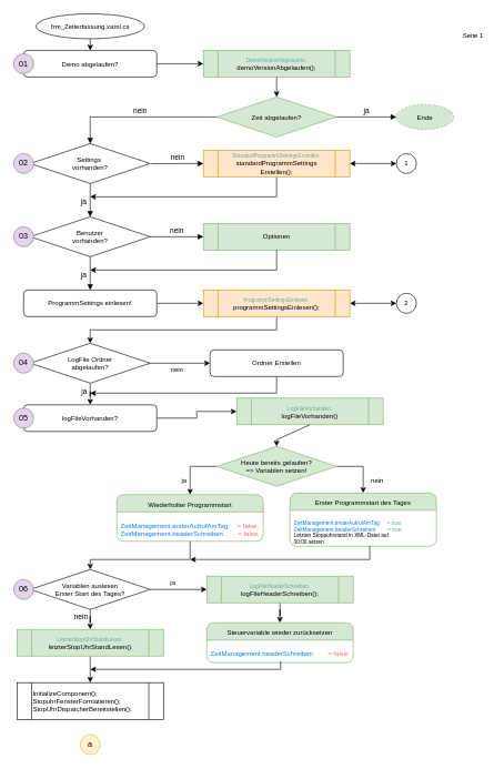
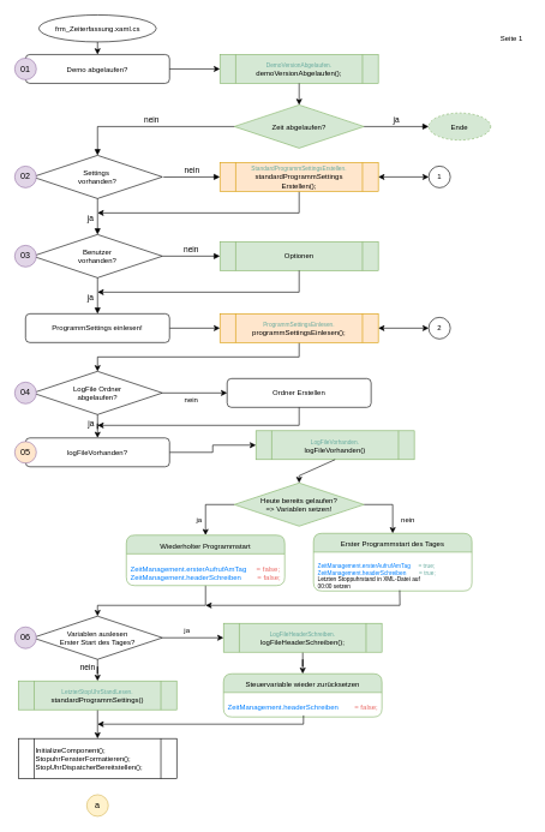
  <mxCell id="0" />
  <mxCell id="1" parent="0" />
  <mxCell id="2" value="frm_Zeiterfassung.xaml.cs" style="ellipse;whiteSpace=wrap;html=1;fontSize=10;" parent="1" vertex="1"><mxGeometry x="53.5" y="20" width="163" height="37.5" as="geometry" /></mxCell>
  <mxCell id="3" value="Demo abgelaufen?" style="rounded=1;whiteSpace=wrap;html=1;fontSize=10;" parent="1" vertex="1"><mxGeometry x="35" y="75" width="200" height="40" as="geometry" /></mxCell>
  <mxCell id="4" value="" style="endArrow=classic;html=1;rounded=0;exitX=1;exitY=0.5;exitDx=0;exitDy=0;" parent="1" source="3" target="5" edge="1"><mxGeometry width="50" height="50" relative="1" as="geometry"><mxPoint x="215" y="230" as="sourcePoint" /><mxPoint x="325" y="120" as="targetPoint" /></mxGeometry></mxCell>
  <mxCell id="5" value="&lt;font style=&quot;font-size: 8px;&quot; color=&quot;#67ab9f&quot;&gt;DemoVersionAbgelaufen.&lt;/font&gt;&lt;br&gt;demoVersionAbgelaufen();" style="shape=process;whiteSpace=wrap;html=1;backgroundOutline=1;fontSize=10;fillColor=#d5e8d4;strokeColor=#82b366;" parent="1" vertex="1"><mxGeometry x="305" y="75" width="220" height="40" as="geometry" /></mxCell>
  <mxCell id="6" value="Zeit abgelaufen?" style="rhombus;whiteSpace=wrap;html=1;fontSize=10;fillColor=#d5e8d4;strokeColor=#82b366;" parent="1" vertex="1"><mxGeometry x="325" y="145" width="180" height="60" as="geometry" /></mxCell>
  <mxCell id="7" value="" style="endArrow=classic;html=1;rounded=0;" parent="1" source="5" target="6" edge="1"><mxGeometry width="50" height="50" relative="1" as="geometry"><mxPoint x="335" y="350" as="sourcePoint" /><mxPoint x="325" y="170" as="targetPoint" /></mxGeometry></mxCell>
  <mxCell id="8" value="" style="endArrow=classic;html=1;rounded=0;" parent="1" source="2" target="3" edge="1"><mxGeometry width="50" height="50" relative="1" as="geometry"><mxPoint x="305" y="265" as="sourcePoint" /><mxPoint x="355" y="215" as="targetPoint" /></mxGeometry></mxCell>
  <mxCell id="9" value="Ende" style="ellipse;whiteSpace=wrap;html=1;fontSize=10;fillColor=#d5e8d4;strokeColor=#82b366;dashed=1;" parent="1" vertex="1"><mxGeometry x="595" y="156.25" width="86" height="37.5" as="geometry" /></mxCell>
  <mxCell id="10" value="ja" style="html=1;verticalAlign=bottom;endArrow=block;curved=0;rounded=0;exitX=1;exitY=0.5;exitDx=0;exitDy=0;entryX=0;entryY=0.5;entryDx=0;entryDy=0;" parent="1" source="6" target="9" edge="1"><mxGeometry width="80" relative="1" as="geometry"><mxPoint x="415" y="205" as="sourcePoint" /><mxPoint x="560" y="175" as="targetPoint" /></mxGeometry></mxCell>
  <mxCell id="11" value="&lt;font style=&quot;font-size: 12px;&quot;&gt;01&lt;/font&gt;" style="ellipse;whiteSpace=wrap;html=1;aspect=fixed;fillColor=#e1d5e7;strokeColor=#9673a6;" parent="1" vertex="1"><mxGeometry x="20" y="80" width="30" height="30" as="geometry" /></mxCell>
  <mxCell id="12" value="&lt;div&gt;Settings&amp;nbsp;&lt;/div&gt;&lt;div&gt;vorhanden?&lt;/div&gt;" style="rhombus;whiteSpace=wrap;html=1;fontSize=10;" parent="1" vertex="1"><mxGeometry x="45" y="215" width="180" height="60" as="geometry" /></mxCell>
  <mxCell id="13" value="nein" style="html=1;verticalAlign=bottom;endArrow=block;curved=0;rounded=0;exitX=0;exitY=0.5;exitDx=0;exitDy=0;" parent="1" source="6" target="12" edge="1"><mxGeometry width="80" relative="1" as="geometry"><mxPoint x="205" y="255" as="sourcePoint" /><mxPoint x="275" y="255" as="targetPoint" /><Array as="points"><mxPoint x="135" y="175" /></Array></mxGeometry></mxCell>
  <mxCell id="14" value="02" style="ellipse;whiteSpace=wrap;html=1;aspect=fixed;fillColor=#e1d5e7;strokeColor=#9673a6;" parent="1" vertex="1"><mxGeometry x="20" y="230" width="30" height="30" as="geometry" /></mxCell>
  <mxCell id="15" value="ja" style="html=1;verticalAlign=bottom;endArrow=block;curved=0;rounded=0;exitX=0.5;exitY=1;exitDx=0;exitDy=0;entryX=0.5;entryY=0;entryDx=0;entryDy=0;" parent="1" source="12" target="17" edge="1"><mxGeometry x="0.429" y="-10" width="80" relative="1" as="geometry"><mxPoint x="145" y="295" as="sourcePoint" /><mxPoint x="135" y="320" as="targetPoint" /><mxPoint as="offset" /></mxGeometry></mxCell>
  <mxCell id="16" value="nein" style="html=1;verticalAlign=bottom;endArrow=block;curved=0;rounded=0;exitX=1.009;exitY=0.503;exitDx=0;exitDy=0;exitPerimeter=0;entryX=0;entryY=0.5;entryDx=0;entryDy=0;" parent="1" source="12" target="21" edge="1"><mxGeometry width="80" relative="1" as="geometry"><mxPoint x="195" y="295" as="sourcePoint" /><mxPoint x="235" y="238" as="targetPoint" /></mxGeometry></mxCell>
  <mxCell id="17" value="&lt;div&gt;Benutzer &lt;br&gt;&lt;/div&gt;&lt;div&gt;vorhanden?&lt;/div&gt;" style="rhombus;whiteSpace=wrap;html=1;fontSize=10;" parent="1" vertex="1"><mxGeometry x="45" y="325" width="180" height="60" as="geometry" /></mxCell>
  <mxCell id="18" value="Optionen" style="shape=process;whiteSpace=wrap;html=1;backgroundOutline=1;fontSize=10;fillColor=#d5e8d4;strokeColor=#82b366;" parent="1" vertex="1"><mxGeometry x="305" y="335" width="220" height="40" as="geometry" /></mxCell>
  <mxCell id="19" value="nein" style="html=1;verticalAlign=bottom;endArrow=block;curved=0;rounded=0;entryX=0;entryY=0.5;entryDx=0;entryDy=0;exitX=1;exitY=0.5;exitDx=0;exitDy=0;" parent="1" source="17" target="18" edge="1"><mxGeometry width="80" relative="1" as="geometry"><mxPoint x="230" y="365" as="sourcePoint" /><mxPoint x="235" y="348" as="targetPoint" /></mxGeometry></mxCell>
  <mxCell id="20" value="" style="endArrow=classic;html=1;rounded=0;exitX=0.5;exitY=1;exitDx=0;exitDy=0;" parent="1" source="21" edge="1"><mxGeometry width="50" height="50" relative="1" as="geometry"><mxPoint x="365" y="285" as="sourcePoint" /><mxPoint x="135" y="295" as="targetPoint" /><Array as="points"><mxPoint x="415" y="295" /></Array></mxGeometry></mxCell>
  <mxCell id="21" value="&lt;div&gt;&lt;font color=&quot;#67ab9f&quot; style=&quot;font-size: 8px;&quot;&gt;StandardProgrammSettingsErstellen.&lt;/font&gt;&lt;br&gt;&lt;/div&gt;&lt;div&gt;standardProgrammSettings&lt;/div&gt;&lt;div&gt;Erstellen();&lt;br&gt;&lt;/div&gt;" style="shape=process;whiteSpace=wrap;html=1;backgroundOutline=1;fontSize=10;fillColor=#ffe6cc;strokeColor=#d79b00;" parent="1" vertex="1"><mxGeometry x="305" y="225" width="220" height="40" as="geometry" /></mxCell>
  <mxCell id="22" value="ja" style="html=1;verticalAlign=bottom;endArrow=block;curved=0;rounded=0;entryX=0.5;entryY=0;entryDx=0;entryDy=0;exitX=0.5;exitY=1;exitDx=0;exitDy=0;" parent="1" source="17" target="71" edge="1"><mxGeometry x="0.429" y="-10" width="80" relative="1" as="geometry"><mxPoint x="155" y="375" as="sourcePoint" /><mxPoint x="135" y="405" as="targetPoint" /><mxPoint as="offset" /></mxGeometry></mxCell>
  <mxCell id="23" value="" style="endArrow=classic;startArrow=classic;html=1;rounded=0;exitX=1;exitY=0.5;exitDx=0;exitDy=0;entryX=0;entryY=0.5;entryDx=0;entryDy=0;" parent="1" source="21" target="66" edge="1"><mxGeometry width="50" height="50" relative="1" as="geometry"><mxPoint x="525" y="275" as="sourcePoint" /><mxPoint x="575" y="235" as="targetPoint" /></mxGeometry></mxCell>
  <mxCell id="24" value="" style="edgeStyle=orthogonalEdgeStyle;rounded=0;orthogonalLoop=1;jettySize=auto;html=1;fontFamily=Helvetica;fontSize=10;fontColor=default;exitX=0.5;exitY=1;exitDx=0;exitDy=0;" parent="1" source="25" target="31" edge="1"><mxGeometry relative="1" as="geometry"><Array as="points"><mxPoint x="415" y="495" /><mxPoint x="135" y="495" /></Array><mxPoint x="415" y="495" as="sourcePoint" /></mxGeometry></mxCell>
  <mxCell id="25" value="&lt;font style=&quot;font-size: 8px;&quot; color=&quot;#67ab9f&quot;&gt;ProgrammSettingsEinlesen.&lt;/font&gt;&lt;br&gt;programmSettingsEinlesen();" style="shape=process;whiteSpace=wrap;html=1;backgroundOutline=1;fontSize=10;fillColor=#ffe6cc;strokeColor=#d79b00;" parent="1" vertex="1"><mxGeometry x="305" y="435" width="220" height="40" as="geometry" /></mxCell>
  <mxCell id="26" value="" style="endArrow=classic;html=1;rounded=0;exitX=0.5;exitY=1;exitDx=0;exitDy=0;" parent="1" source="18" edge="1"><mxGeometry width="50" height="50" relative="1" as="geometry"><mxPoint x="315" y="395" as="sourcePoint" /><mxPoint x="135" y="405" as="targetPoint" /><Array as="points"><mxPoint x="415" y="405" /></Array></mxGeometry></mxCell>
  <mxCell id="27" value="" style="edgeStyle=orthogonalEdgeStyle;rounded=0;orthogonalLoop=1;jettySize=auto;html=1;fontFamily=Helvetica;fontSize=10;fontColor=default;" parent="1" source="31" target="33" edge="1"><mxGeometry relative="1" as="geometry" /></mxCell>
  <mxCell id="28" value="nein" style="edgeLabel;html=1;align=center;verticalAlign=middle;resizable=0;points=[];fontSize=10;fontFamily=Helvetica;fontColor=default;" parent="27" vertex="1" connectable="0"><mxGeometry x="-0.134" relative="1" as="geometry"><mxPoint y="8" as="offset" /></mxGeometry></mxCell>
  <mxCell id="29" value="" style="edgeStyle=orthogonalEdgeStyle;rounded=0;orthogonalLoop=1;jettySize=auto;html=1;" parent="1" source="31" target="73" edge="1"><mxGeometry relative="1" as="geometry" /></mxCell>
  <mxCell id="30" value="ja" style="edgeLabel;html=1;align=center;verticalAlign=middle;resizable=0;points=[];" parent="29" vertex="1" connectable="0"><mxGeometry x="-0.546" relative="1" as="geometry"><mxPoint x="-10" as="offset" /></mxGeometry></mxCell>
  <mxCell id="31" value="LogFile Ordner&lt;br&gt;abgelaufen?" style="rhombus;whiteSpace=wrap;html=1;fontSize=10;" parent="1" vertex="1"><mxGeometry x="45" y="515" width="180" height="60" as="geometry" /></mxCell>
  <mxCell id="32" value="04" style="ellipse;whiteSpace=wrap;html=1;aspect=fixed;fillColor=#e1d5e7;strokeColor=#9673a6;direction=south;" parent="1" vertex="1"><mxGeometry x="20" y="530" width="30" height="30" as="geometry" /></mxCell>
  <mxCell id="33" value="Ordner Erstellen" style="whiteSpace=wrap;html=1;fontSize=10;rounded=1;glass=0;" parent="1" vertex="1"><mxGeometry x="315" y="525" width="200" height="40" as="geometry" /></mxCell>
  <mxCell id="34" value="" style="endArrow=classic;html=1;rounded=0;exitX=0.5;exitY=1;exitDx=0;exitDy=0;" parent="1" source="33" edge="1"><mxGeometry width="50" height="50" relative="1" as="geometry"><mxPoint x="395" y="602.5" as="sourcePoint" /><mxPoint x="135" y="590" as="targetPoint" /><Array as="points"><mxPoint x="415" y="590" /></Array></mxGeometry></mxCell>
  <mxCell id="35" value="&lt;font color=&quot;#67ab9f&quot; style=&quot;font-size: 8px;&quot;&gt;LogFileVorhanden.&lt;/font&gt;&lt;br&gt;logFileVorhanden()" style="shape=process;whiteSpace=wrap;html=1;backgroundOutline=1;fontSize=10;fillColor=#d5e8d4;strokeColor=#82b366;" parent="1" vertex="1"><mxGeometry x="355" y="597.5" width="220" height="40" as="geometry" /></mxCell>
  <mxCell id="36" value="" style="endArrow=classic;startArrow=classic;html=1;rounded=0;entryX=0;entryY=0.5;entryDx=0;entryDy=0;exitX=1;exitY=0.5;exitDx=0;exitDy=0;" parent="1" source="25" target="67" edge="1"><mxGeometry width="50" height="50" relative="1" as="geometry"><mxPoint x="315" y="455" as="sourcePoint" /><mxPoint x="477.62" y="467.17" as="targetPoint" /></mxGeometry></mxCell>
  <mxCell id="37" value="" style="edgeStyle=orthogonalEdgeStyle;rounded=0;orthogonalLoop=1;jettySize=auto;html=1;fontFamily=Helvetica;fontSize=10;fontColor=default;entryX=0.5;entryY=0;entryDx=0;entryDy=0;exitX=1;exitY=0.5;exitDx=0;exitDy=0;" parent="1" source="41" target="42" edge="1"><mxGeometry relative="1" as="geometry"><mxPoint x="310" y="722.5" as="targetPoint" /></mxGeometry></mxCell>
  <mxCell id="38" value="nein" style="edgeLabel;html=1;align=center;verticalAlign=middle;resizable=0;points=[];fontSize=10;fontFamily=Helvetica;fontColor=default;" parent="37" vertex="1" connectable="0"><mxGeometry x="-0.116" y="1" relative="1" as="geometry"><mxPoint x="25" y="21" as="offset" /></mxGeometry></mxCell>
  <mxCell id="39" value="" style="edgeStyle=orthogonalEdgeStyle;rounded=0;orthogonalLoop=1;jettySize=auto;html=1;fontFamily=Helvetica;fontSize=10;fontColor=default;entryX=0.5;entryY=0;entryDx=0;entryDy=0;exitX=0;exitY=0.5;exitDx=0;exitDy=0;" parent="1" source="41" target="46" edge="1"><mxGeometry relative="1" as="geometry" /></mxCell>
  <mxCell id="40" value="ja" style="edgeLabel;html=1;align=center;verticalAlign=middle;resizable=0;points=[];fontSize=10;fontFamily=Helvetica;fontColor=default;" parent="39" vertex="1" connectable="0"><mxGeometry x="-0.436" relative="1" as="geometry"><mxPoint x="-27" y="20" as="offset" /></mxGeometry></mxCell>
  <mxCell id="41" value="Heute bereits gelaufen?&lt;br&gt;=&amp;gt; Variablen setzen!" style="rhombus;whiteSpace=wrap;html=1;fontSize=10;fillColor=#d5e8d4;strokeColor=#82b366;" parent="1" vertex="1"><mxGeometry x="325" y="670" width="180" height="60" as="geometry" /></mxCell>
  <mxCell id="42" value="&lt;span style=&quot;font-size: 10px; font-weight: 400;&quot;&gt;Erster Programmstart des Tages&lt;/span&gt;" style="swimlane;fontStyle=1;align=center;verticalAlign=top;childLayout=stackLayout;horizontal=1;startSize=26;horizontalStack=0;resizeParent=1;resizeParentMax=0;resizeLast=0;collapsible=1;marginBottom=0;whiteSpace=wrap;html=1;fillColor=#d5e8d4;strokeColor=#82b366;rounded=1;" parent="1" vertex="1"><mxGeometry x="435" y="740" width="220" height="80" as="geometry"><mxRectangle x="80" y="110" width="90" height="30" as="alternateBounds" /></mxGeometry></mxCell>
  <mxCell id="43" value="" style="line;strokeWidth=1;fillColor=#d5e8d4;align=left;verticalAlign=middle;spacingTop=-1;spacingLeft=3;spacingRight=3;rotatable=0;labelPosition=right;points=[];portConstraint=eastwest;strokeColor=none;" parent="42" vertex="1"><mxGeometry y="26" width="220" height="8" as="geometry" /></mxCell>
  <mxCell id="44" value="&lt;div style=&quot;font-size: 8px;&quot;&gt;&lt;div&gt;&lt;font color=&quot;#007fff&quot;&gt;ZeitManagement.ersterAufrufAmTag&amp;nbsp; &amp;nbsp; &amp;nbsp;&lt;/font&gt;&lt;font color=&quot;#67ab9f&quot;&gt;= true;&lt;/font&gt;&lt;/div&gt;&lt;div&gt;&lt;font color=&quot;#007fff&quot;&gt;ZeitManagement.headerSchreiben&amp;nbsp; &amp;nbsp; &amp;nbsp; &amp;nbsp; &lt;/font&gt;&lt;font color=&quot;#67ab9f&quot;&gt;= true;&lt;/font&gt;&lt;/div&gt;&lt;div&gt;Letzten Stoppuhrstand in XML-Datei auf&lt;/div&gt;&lt;div&gt;00:00 setzen&lt;/div&gt;&lt;/div&gt;" style="text;strokeColor=none;fillColor=none;align=left;verticalAlign=top;spacingLeft=4;spacingRight=4;overflow=hidden;rotatable=0;points=[[0,0.5],[1,0.5]];portConstraint=eastwest;whiteSpace=wrap;html=1;" parent="42" vertex="1"><mxGeometry y="34" width="220" height="46" as="geometry" /></mxCell>
  <mxCell id="45" value="" style="edgeStyle=orthogonalEdgeStyle;rounded=0;orthogonalLoop=1;jettySize=auto;html=1;" parent="1" source="46" target="54" edge="1"><mxGeometry relative="1" as="geometry"><Array as="points"><mxPoint x="285" y="840" /><mxPoint x="135" y="840" /></Array></mxGeometry></mxCell>
  <mxCell id="46" value="&lt;span style=&quot;font-size: 10px; font-weight: normal;&quot;&gt;Wiederholter Programmstart&lt;/span&gt;" style="swimlane;fontStyle=1;align=center;verticalAlign=top;childLayout=stackLayout;horizontal=1;startSize=26;horizontalStack=0;resizeParent=1;resizeParentMax=0;resizeLast=0;collapsible=1;marginBottom=0;whiteSpace=wrap;html=1;fillColor=#d5e8d4;strokeColor=#82b366;rounded=1;" parent="1" vertex="1"><mxGeometry x="175" y="742.5" width="220" height="70" as="geometry"><mxRectangle x="80" y="110" width="90" height="30" as="alternateBounds" /></mxGeometry></mxCell>
  <mxCell id="47" value="" style="line;strokeWidth=1;fillColor=#d5e8d4;align=left;verticalAlign=middle;spacingTop=-1;spacingLeft=3;spacingRight=3;rotatable=0;labelPosition=right;points=[];portConstraint=eastwest;strokeColor=none;" parent="46" vertex="1"><mxGeometry y="26" width="220" height="8" as="geometry" /></mxCell>
  <mxCell id="48" value="&lt;div style=&quot;font-size: 10px;&quot;&gt;&lt;div&gt;&lt;font color=&quot;#007fff&quot;&gt;ZeitManagement.ersterAufrufAmTag&amp;nbsp; &amp;nbsp; &amp;nbsp;&lt;/font&gt;&lt;font color=&quot;#ea6b66&quot;&gt;= false;&lt;/font&gt;&lt;/div&gt;&lt;div&gt;&lt;font color=&quot;#007fff&quot;&gt;ZeitManagement.headerSchreiben&amp;nbsp; &amp;nbsp; &amp;nbsp; &amp;nbsp; &lt;/font&gt;&lt;font color=&quot;#ea6b66&quot;&gt;= false;&lt;/font&gt;&lt;/div&gt;&lt;/div&gt;" style="text;strokeColor=none;fillColor=none;align=left;verticalAlign=top;spacingLeft=4;spacingRight=4;overflow=hidden;rotatable=0;points=[[0,0.5],[1,0.5]];portConstraint=eastwest;whiteSpace=wrap;html=1;" parent="46" vertex="1"><mxGeometry y="34" width="220" height="36" as="geometry" /></mxCell>
  <mxCell id="49" value="" style="endArrow=classic;html=1;rounded=0;exitX=0.544;exitY=0.978;exitDx=0;exitDy=0;exitPerimeter=0;" parent="1" source="44" edge="1"><mxGeometry width="50" height="50" relative="1" as="geometry"><mxPoint x="540" y="840" as="sourcePoint" /><mxPoint x="285" y="840" as="targetPoint" /><Array as="points"><mxPoint x="555" y="840" /></Array></mxGeometry></mxCell>
  <mxCell id="50" value="" style="edgeStyle=orthogonalEdgeStyle;rounded=0;orthogonalLoop=1;jettySize=auto;html=1;fontFamily=Helvetica;fontSize=10;fontColor=default;" parent="1" source="54" target="56" edge="1"><mxGeometry relative="1" as="geometry" /></mxCell>
  <mxCell id="51" value="ja" style="edgeLabel;html=1;align=center;verticalAlign=middle;resizable=0;points=[];fontSize=10;fontFamily=Helvetica;fontColor=default;" parent="50" vertex="1" connectable="0"><mxGeometry x="-0.212" y="1" relative="1" as="geometry"><mxPoint y="-11" as="offset" /></mxGeometry></mxCell>
  <mxCell id="52" value="" style="edgeStyle=orthogonalEdgeStyle;rounded=0;orthogonalLoop=1;jettySize=auto;html=1;fontFamily=Helvetica;fontSize=10;fontColor=default;" parent="1" source="54" target="61" edge="1"><mxGeometry relative="1" as="geometry" /></mxCell>
  <mxCell id="53" value="nein" style="edgeLabel;html=1;align=center;verticalAlign=middle;resizable=0;points=[];" parent="52" vertex="1" connectable="0"><mxGeometry x="0.212" y="-2" relative="1" as="geometry"><mxPoint x="-13" as="offset" /></mxGeometry></mxCell>
  <mxCell id="54" value="Variablen auslesen&lt;br&gt;Erster Start des Tages?" style="rhombus;whiteSpace=wrap;html=1;fontSize=10;" parent="1" vertex="1"><mxGeometry x="45" y="855" width="180" height="60" as="geometry" /></mxCell>
  <mxCell id="55" value="" style="edgeStyle=orthogonalEdgeStyle;rounded=0;orthogonalLoop=1;jettySize=auto;html=1;fontFamily=Helvetica;fontSize=10;fontColor=default;entryX=0.5;entryY=0;entryDx=0;entryDy=0;" parent="1" source="56" target="57" edge="1"><mxGeometry relative="1" as="geometry" /></mxCell>
  <mxCell id="56" value="&lt;font style=&quot;font-size: 8px;&quot; color=&quot;#67ab9f&quot;&gt;LogFileHeaderSchreiben.&lt;/font&gt;&lt;br&gt;logFileHeaderSchreiben();" style="shape=process;whiteSpace=wrap;html=1;backgroundOutline=1;fontSize=10;fillColor=#d5e8d4;strokeColor=#82b366;" parent="1" vertex="1"><mxGeometry x="310" y="865" width="220" height="40" as="geometry" /></mxCell>
  <mxCell id="57" value="&lt;span style=&quot;font-size: 10px; font-weight: 400;&quot;&gt;Steuervariable wieder zurücksetzen&lt;/span&gt;" style="swimlane;fontStyle=1;align=center;verticalAlign=top;childLayout=stackLayout;horizontal=1;startSize=26;horizontalStack=0;resizeParent=1;resizeParentMax=0;resizeLast=0;collapsible=1;marginBottom=0;whiteSpace=wrap;html=1;fillColor=#d5e8d4;strokeColor=#82b366;rounded=1;" parent="1" vertex="1"><mxGeometry x="310" y="935" width="220" height="60" as="geometry"><mxRectangle x="276" y="960" width="90" height="30" as="alternateBounds" /></mxGeometry></mxCell>
  <mxCell id="58" value="" style="line;strokeWidth=1;fillColor=#d5e8d4;align=left;verticalAlign=middle;spacingTop=-1;spacingLeft=3;spacingRight=3;rotatable=0;labelPosition=right;points=[];portConstraint=eastwest;strokeColor=none;" parent="57" vertex="1"><mxGeometry y="26" width="220" height="8" as="geometry" /></mxCell>
  <mxCell id="59" value="&lt;div style=&quot;&quot;&gt;&lt;div style=&quot;font-size: 10px;&quot;&gt;&lt;span style=&quot;background-color: initial;&quot;&gt;&lt;font color=&quot;#007fff&quot; style=&quot;font-size: 10px;&quot;&gt;ZeitManagement.headerSchreiben&amp;nbsp; &amp;nbsp; &amp;nbsp; &amp;nbsp; &lt;/font&gt;&lt;font color=&quot;#ea6b66&quot;&gt;&lt;font style=&quot;font-size: 10px;&quot;&gt;= &lt;/font&gt;&lt;font style=&quot;font-size: 10px;&quot;&gt;false&lt;/font&gt;&lt;font style=&quot;font-size: 10px;&quot;&gt;;&lt;/font&gt;&lt;/font&gt;&lt;/span&gt;&lt;br&gt;&lt;/div&gt;&lt;/div&gt;" style="text;strokeColor=none;fillColor=none;align=left;verticalAlign=top;spacingLeft=4;spacingRight=4;overflow=hidden;rotatable=0;points=[[0,0.5],[1,0.5]];portConstraint=eastwest;whiteSpace=wrap;html=1;" parent="57" vertex="1"><mxGeometry y="34" width="220" height="26" as="geometry" /></mxCell>
  <mxCell id="60" value="" style="edgeStyle=orthogonalEdgeStyle;rounded=0;orthogonalLoop=1;jettySize=auto;html=1;fontFamily=Helvetica;fontSize=10;fontColor=default;" parent="1" source="61" target="65" edge="1"><mxGeometry relative="1" as="geometry"><mxPoint x="135" y="995" as="targetPoint" /></mxGeometry></mxCell>
- <mxCell id="61" value="&lt;font style=&quot;font-size: 8px;&quot; color=&quot;#67ab9f&quot;&gt;LetzterStopUhrStandLesen.&lt;/font&gt;&lt;br&gt;letzterStopUhrStandLesen()" style="shape=process;whiteSpace=wrap;html=1;backgroundOutline=1;fontSize=10;fillColor=#d5e8d4;strokeColor=#82b366;" parent="1" vertex="1"><mxGeometry x="25" y="945" width="220" height="40" as="geometry" /></mxCell>
+ <mxCell id="61" value="&lt;font style=&quot;font-size: 8px;&quot; color=&quot;#67ab9f&quot;&gt;LetzterStopUhrStandLesen.&lt;/font&gt;&lt;br&gt;standardProgrammSettings()" style="shape=process;whiteSpace=wrap;html=1;backgroundOutline=1;fontSize=10;fillColor=#d5e8d4;strokeColor=#82b366;" parent="1" vertex="1"><mxGeometry x="25" y="945" width="220" height="40" as="geometry" /></mxCell>
  <mxCell id="62" value="" style="endArrow=classic;html=1;rounded=0;exitX=0.505;exitY=0.915;exitDx=0;exitDy=0;exitPerimeter=0;" parent="1" source="59" edge="1"><mxGeometry width="50" height="50" relative="1" as="geometry"><mxPoint x="430" y="1035" as="sourcePoint" /><mxPoint x="135" y="1005" as="targetPoint" /><Array as="points"><mxPoint x="421" y="1005" /></Array></mxGeometry></mxCell>
  <mxCell id="63" value="06" style="ellipse;whiteSpace=wrap;html=1;aspect=fixed;fillColor=#e1d5e7;strokeColor=#9673a6;direction=west;" parent="1" vertex="1"><mxGeometry x="20" y="870" width="30" height="30" as="geometry" /></mxCell>
  <mxCell id="64" value="Seite 1" style="text;html=1;align=center;verticalAlign=middle;resizable=0;points=[];autosize=1;strokeColor=none;fillColor=none;fontSize=10;fontFamily=Helvetica;fontColor=default;" parent="1" vertex="1"><mxGeometry x="685" y="37" width="50" height="30" as="geometry" /></mxCell>
  <mxCell id="65" value="&lt;div&gt;InitializeComponent();&lt;/div&gt;&lt;div&gt;&lt;span style=&quot;background-color: initial;&quot;&gt;StopuhrFensterFormatieren();&lt;/span&gt;&lt;/div&gt;&lt;div&gt;&lt;span style=&quot;background-color: initial;&quot;&gt;StopUhrDispatcherBereitstellen();&lt;/span&gt;&lt;/div&gt;" style="shape=process;whiteSpace=wrap;html=1;backgroundOutline=1;fontSize=10;align=left;" parent="1" vertex="1"><mxGeometry x="25" y="1025" width="220" height="55.71" as="geometry" /></mxCell>
  <mxCell id="66" value="&lt;font style=&quot;font-size: 10px;&quot;&gt;1&lt;/font&gt;" style="ellipse;whiteSpace=wrap;html=1;aspect=fixed;" parent="1" vertex="1"><mxGeometry x="595" y="230" width="30" height="30" as="geometry" /></mxCell>
  <mxCell id="67" value="&lt;font style=&quot;font-size: 10px;&quot;&gt;2&lt;/font&gt;" style="ellipse;whiteSpace=wrap;html=1;aspect=fixed;" parent="1" vertex="1"><mxGeometry x="595" y="440" width="30" height="30" as="geometry" /></mxCell>
  <mxCell id="68" value="a" style="ellipse;whiteSpace=wrap;html=1;aspect=fixed;fillColor=#fff2cc;strokeColor=#d6b656;direction=west;" parent="1" vertex="1"><mxGeometry x="120" y="1103" width="30" height="30" as="geometry" /></mxCell>
  <mxCell id="69" value="03" style="ellipse;whiteSpace=wrap;html=1;aspect=fixed;fillColor=#e1d5e7;strokeColor=#9673a6;" parent="1" vertex="1"><mxGeometry x="20" y="340" width="30" height="30" as="geometry" /></mxCell>
  <mxCell id="70" value="" style="edgeStyle=orthogonalEdgeStyle;rounded=0;orthogonalLoop=1;jettySize=auto;html=1;" parent="1" source="71" target="25" edge="1"><mxGeometry relative="1" as="geometry" /></mxCell>
  <mxCell id="71" value="ProgrammSettings einlesen!" style="whiteSpace=wrap;html=1;fontSize=10;rounded=1;glass=0;" parent="1" vertex="1"><mxGeometry x="35" y="435" width="200" height="40" as="geometry" /></mxCell>
  <mxCell id="72" value="" style="edgeStyle=orthogonalEdgeStyle;rounded=0;orthogonalLoop=1;jettySize=auto;html=1;" parent="1" source="73" target="35" edge="1"><mxGeometry relative="1" as="geometry" /></mxCell>
  <mxCell id="73" value="logFileVorhanden?" style="whiteSpace=wrap;html=1;fontSize=10;rounded=1;glass=0;" parent="1" vertex="1"><mxGeometry x="35" y="607.5" width="200" height="40" as="geometry" /></mxCell>
- <mxCell id="74" value="05" style="ellipse;whiteSpace=wrap;html=1;aspect=fixed;fillColor=#e1d5e7;strokeColor=#9673a6;" parent="1" vertex="1"><mxGeometry x="20" y="612.5" width="30" height="30" as="geometry" /></mxCell>
+ <mxCell id="74" value="05" style="ellipse;whiteSpace=wrap;html=1;aspect=fixed;fillColor=#ffe6cc;strokeColor=#9673a6;" parent="1" vertex="1"><mxGeometry x="20" y="612.5" width="30" height="30" as="geometry" /></mxCell>
  <mxCell id="75" value="" style="endArrow=classic;html=1;rounded=0;exitX=0.5;exitY=1;exitDx=0;exitDy=0;entryX=0.5;entryY=0;entryDx=0;entryDy=0;" parent="1" source="35" target="41" edge="1"><mxGeometry width="50" height="50" relative="1" as="geometry"><mxPoint x="290" y="650" as="sourcePoint" /><mxPoint x="340" y="600" as="targetPoint" /><Array as="points"><mxPoint x="415" y="660" /></Array></mxGeometry></mxCell>
